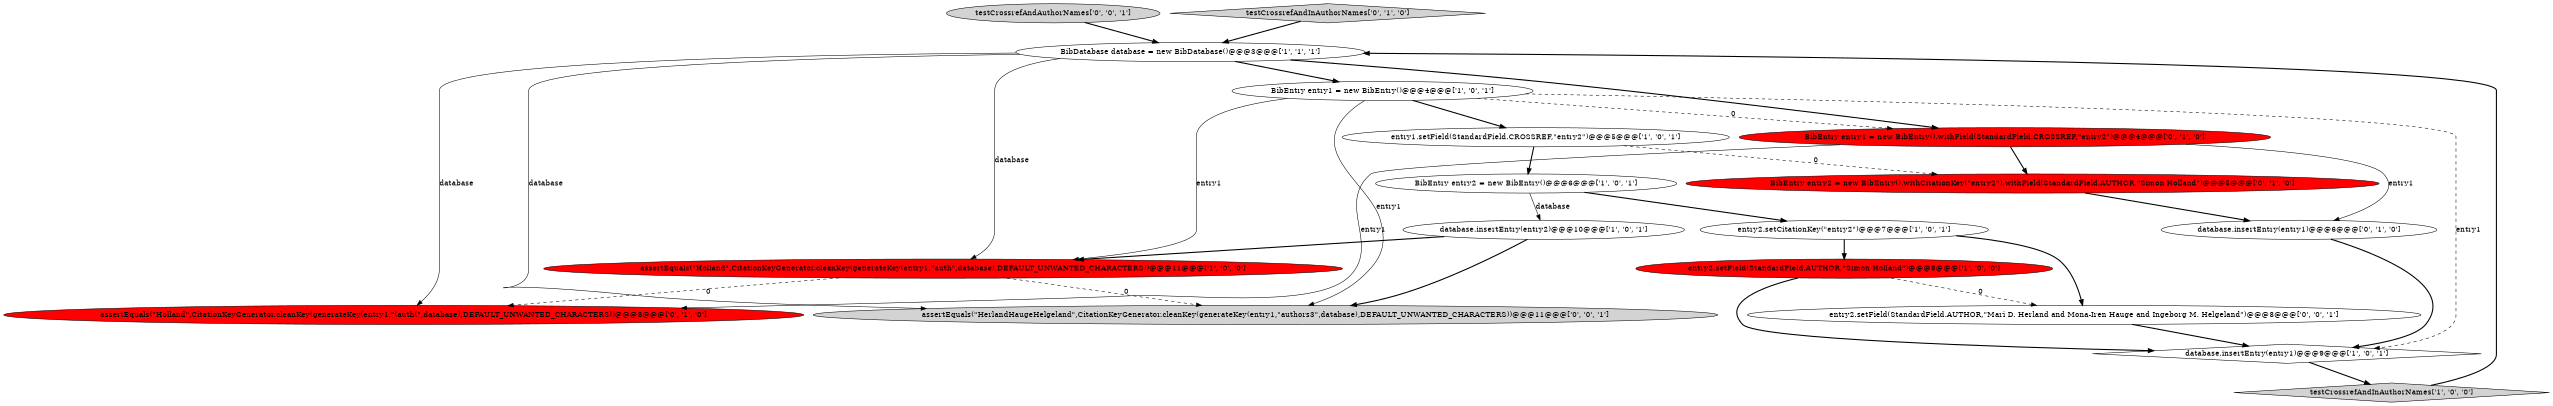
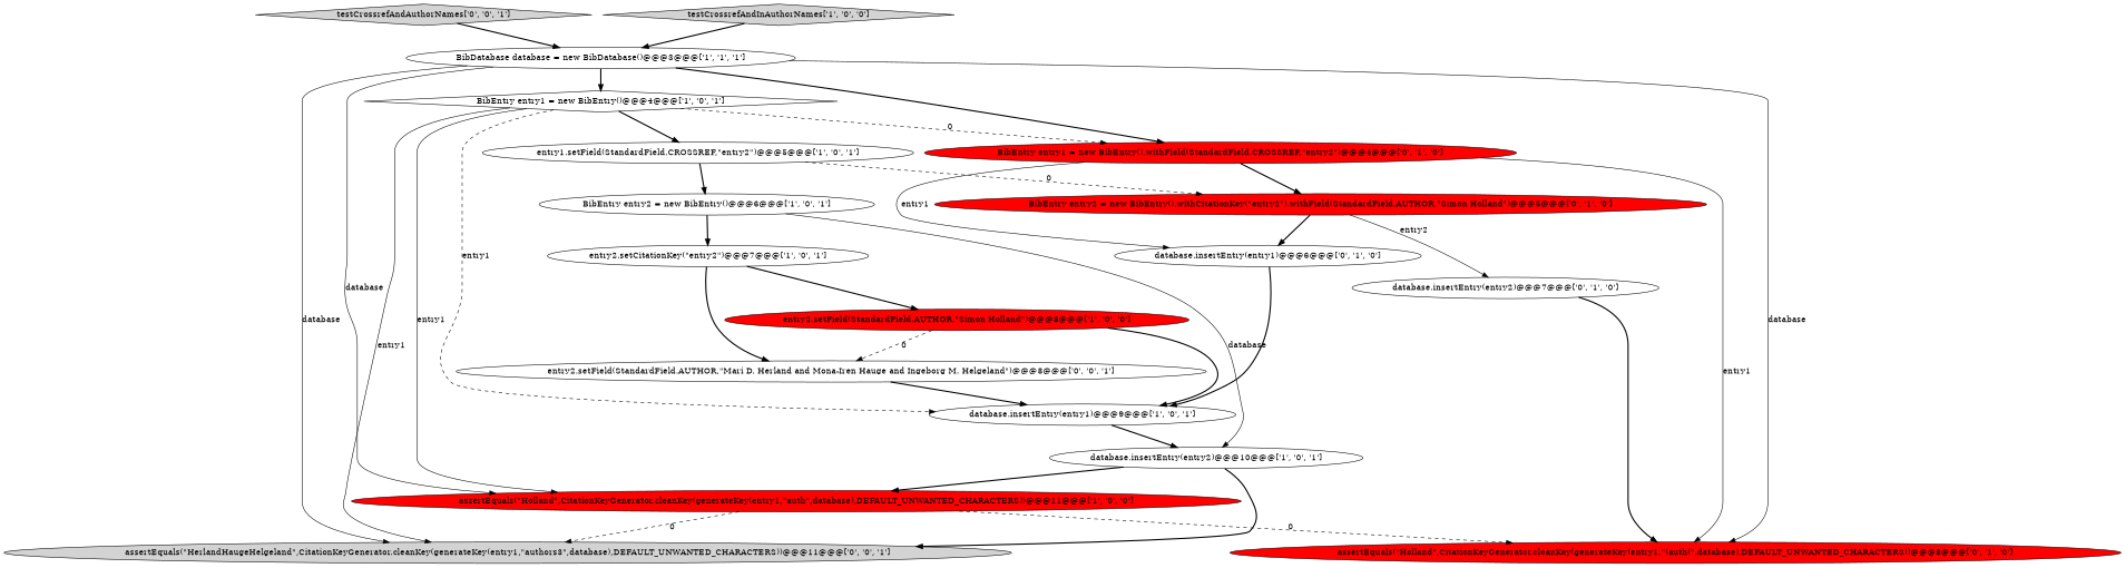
  digraph {
    node [fillcolor=white shape=ellipse style=filled]
    edge [style=bold]
    n1 [fillcolor=red label="assertEquals(\"Holland\",CitationKeyGenerator.cleanKey(generateKey(entry1,\"auth\",database),DEFAULT_UNWANTED_CHARACTERS))@@@11@@@['1', '0', '0']"]
    n2 [fillcolor=lightgray label="assertEquals(\"HerlandHaugeHelgeland\",CitationKeyGenerator.cleanKey(generateKey(entry1,\"authors3\",database),DEFAULT_UNWANTED_CHARACTERS))@@@11@@@['0', '0', '1']"]
    n3 [fillcolor=red label="assertEquals(\"Holland\",CitationKeyGenerator.cleanKey(generateKey(entry1,\"(auth(\",database),DEFAULT_UNWANTED_CHARACTERS))@@@8@@@['0', '1', '0']"]
-   n4 [fillcolor=lightgray label="testCrossrefAndAuthorNames['0', '0', '1']"]
+   n4 [fillcolor=lightgray label="testCrossrefAndAuthorNames['0', '0', '1']" shape=diamond]
    n5 [label="BibDatabase database = new BibDatabase()@@@3@@@['1', '1', '1']"]
-   n6 [label="BibEntry entry1 = new BibEntry()@@@4@@@['1', '0', '1']"]
+   n6 [label="BibEntry entry1 = new BibEntry()@@@4@@@['1', '0', '1']" shape=diamond]
    n7 [fillcolor=red label="BibEntry entry1 = new BibEntry().withField(StandardField.CROSSREF,\"entry2\")@@@4@@@['0', '1', '0']"]
    n8 [label="entry1.setField(StandardField.CROSSREF,\"entry2\")@@@5@@@['1', '0', '1']"]
    n9 [label="BibEntry entry2 = new BibEntry()@@@6@@@['1', '0', '1']"]
    n10 [fillcolor=red label="BibEntry entry2 = new BibEntry().withCitationKey(\"entry2\").withField(StandardField.AUTHOR,\"Simon Holland\")@@@5@@@['0', '1', '0']"]
    n11 [label="entry2.setCitationKey(\"entry2\")@@@7@@@['1', '0', '1']"]
    n12 [label="database.insertEntry(entry2)@@@10@@@['1', '0', '1']"]
+   n13 [label="database.insertEntry(entry2)@@@7@@@['0', '1', '0']"]
    n14 [label="database.insertEntry(entry1)@@@6@@@['0', '1', '0']"]
-   n15 [label="database.insertEntry(entry1)@@@9@@@['1', '0', '1']" shape=diamond]
-   n16 [fillcolor=lightgray label="testCrossrefAndInAuthorNames['0', '1', '0']" shape=diamond]
+   n15 [label="database.insertEntry(entry1)@@@9@@@['1', '0', '1']"]
    n17 [label="entry2.setField(StandardField.AUTHOR,\"Mari D. Herland and Mona-Iren Hauge and Ingeborg M. Helgeland\")@@@8@@@['0', '0', '1']"]
    n18 [fillcolor=red label="entry2.setField(StandardField.AUTHOR,\"Simon Holland\")@@@8@@@['1', '0', '0']"]
    n19 [fillcolor=lightgray label="testCrossrefAndInAuthorNames['1', '0', '0']" shape=diamond]
    n1 -> n2 [label=0 style=dashed]
    n1 -> n3 [label=0 style=dashed]
    n4 -> n5
    n5 -> n1 [label=database style=solid]
    n5 -> n2 [label=database style=solid]
    n5 -> n3 [label=database style=solid]
    n5 -> n6
    n5 -> n7
    n6 -> n1 [label=entry1 style=solid]
    n6 -> n2 [label=entry1 style=solid]
    n6 -> n7 [label=0 style=dashed]
    n6 -> n8
    n6 -> n15 [label=entry1 style=dashed]
    n7 -> n3 [label=entry1 style=solid]
    n7 -> n10
    n7 -> n14 [label=entry1 style=solid]
    n8 -> n9
    n8 -> n10 [label=0 style=dashed]
    n9 -> n11
    n9 -> n12 [label=database style=solid]
+   n10 -> n13 [label=entry2 style=solid]
    n10 -> n14
    n11 -> n17
    n11 -> n18
    n12 -> n1
    n12 -> n2
+   n13 -> n3
    n14 -> n15
-   n15 -> n19
-   n16 -> n5
+   n15 -> n12
    n17 -> n15
    n18 -> n15
    n18 -> n17 [label=0 style=dashed]
    n19 -> n5
  }
